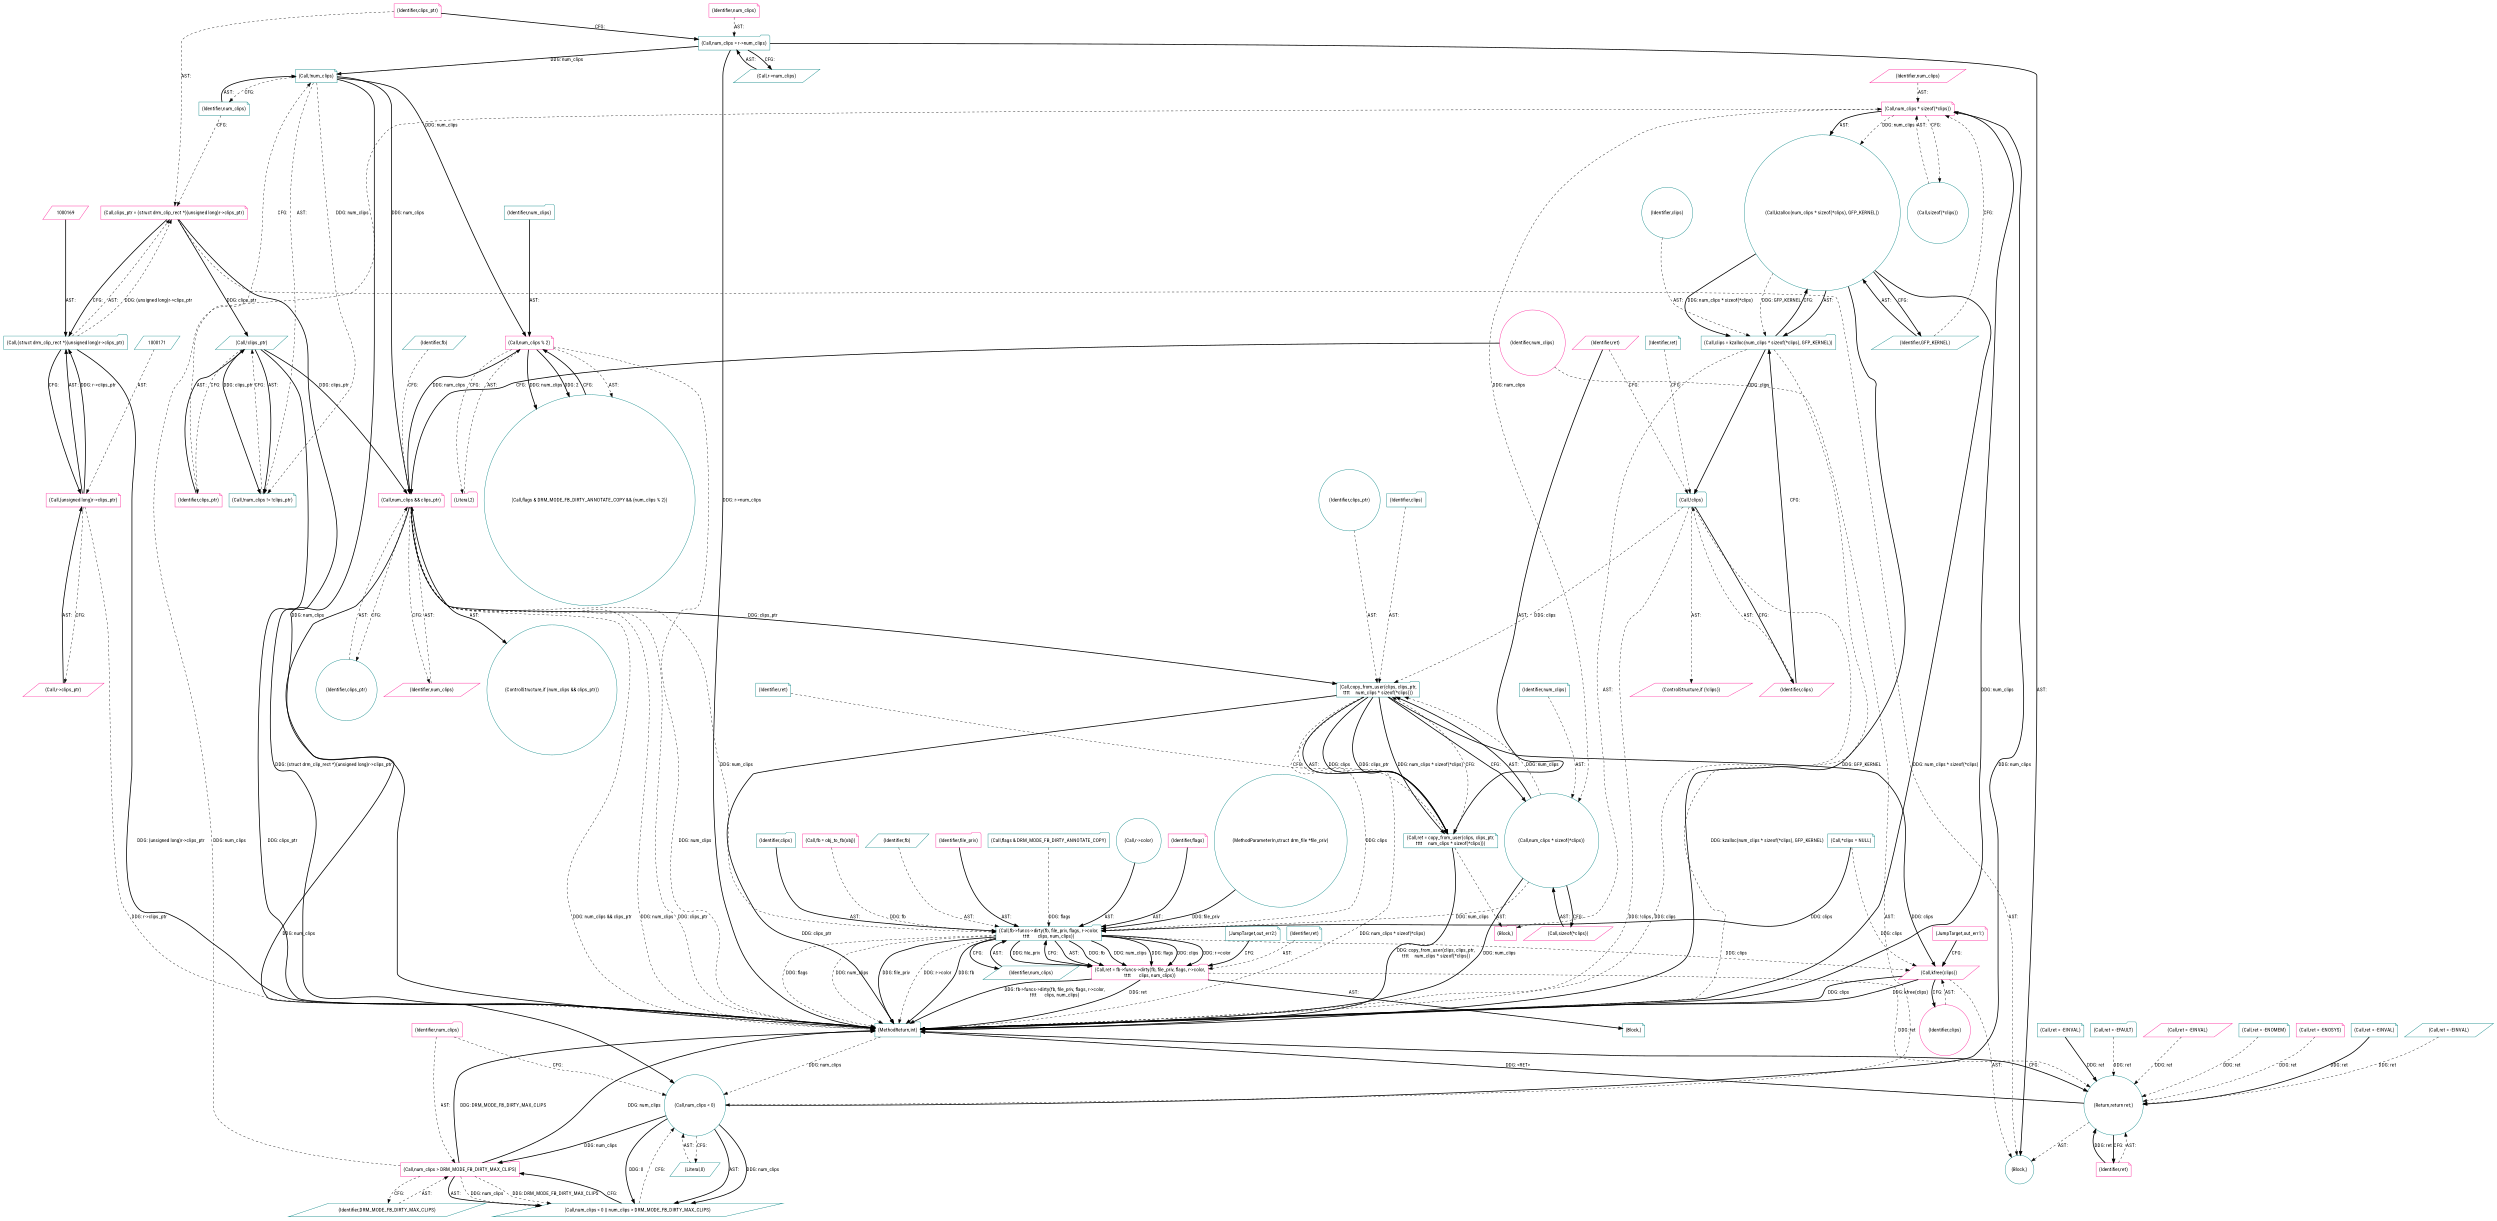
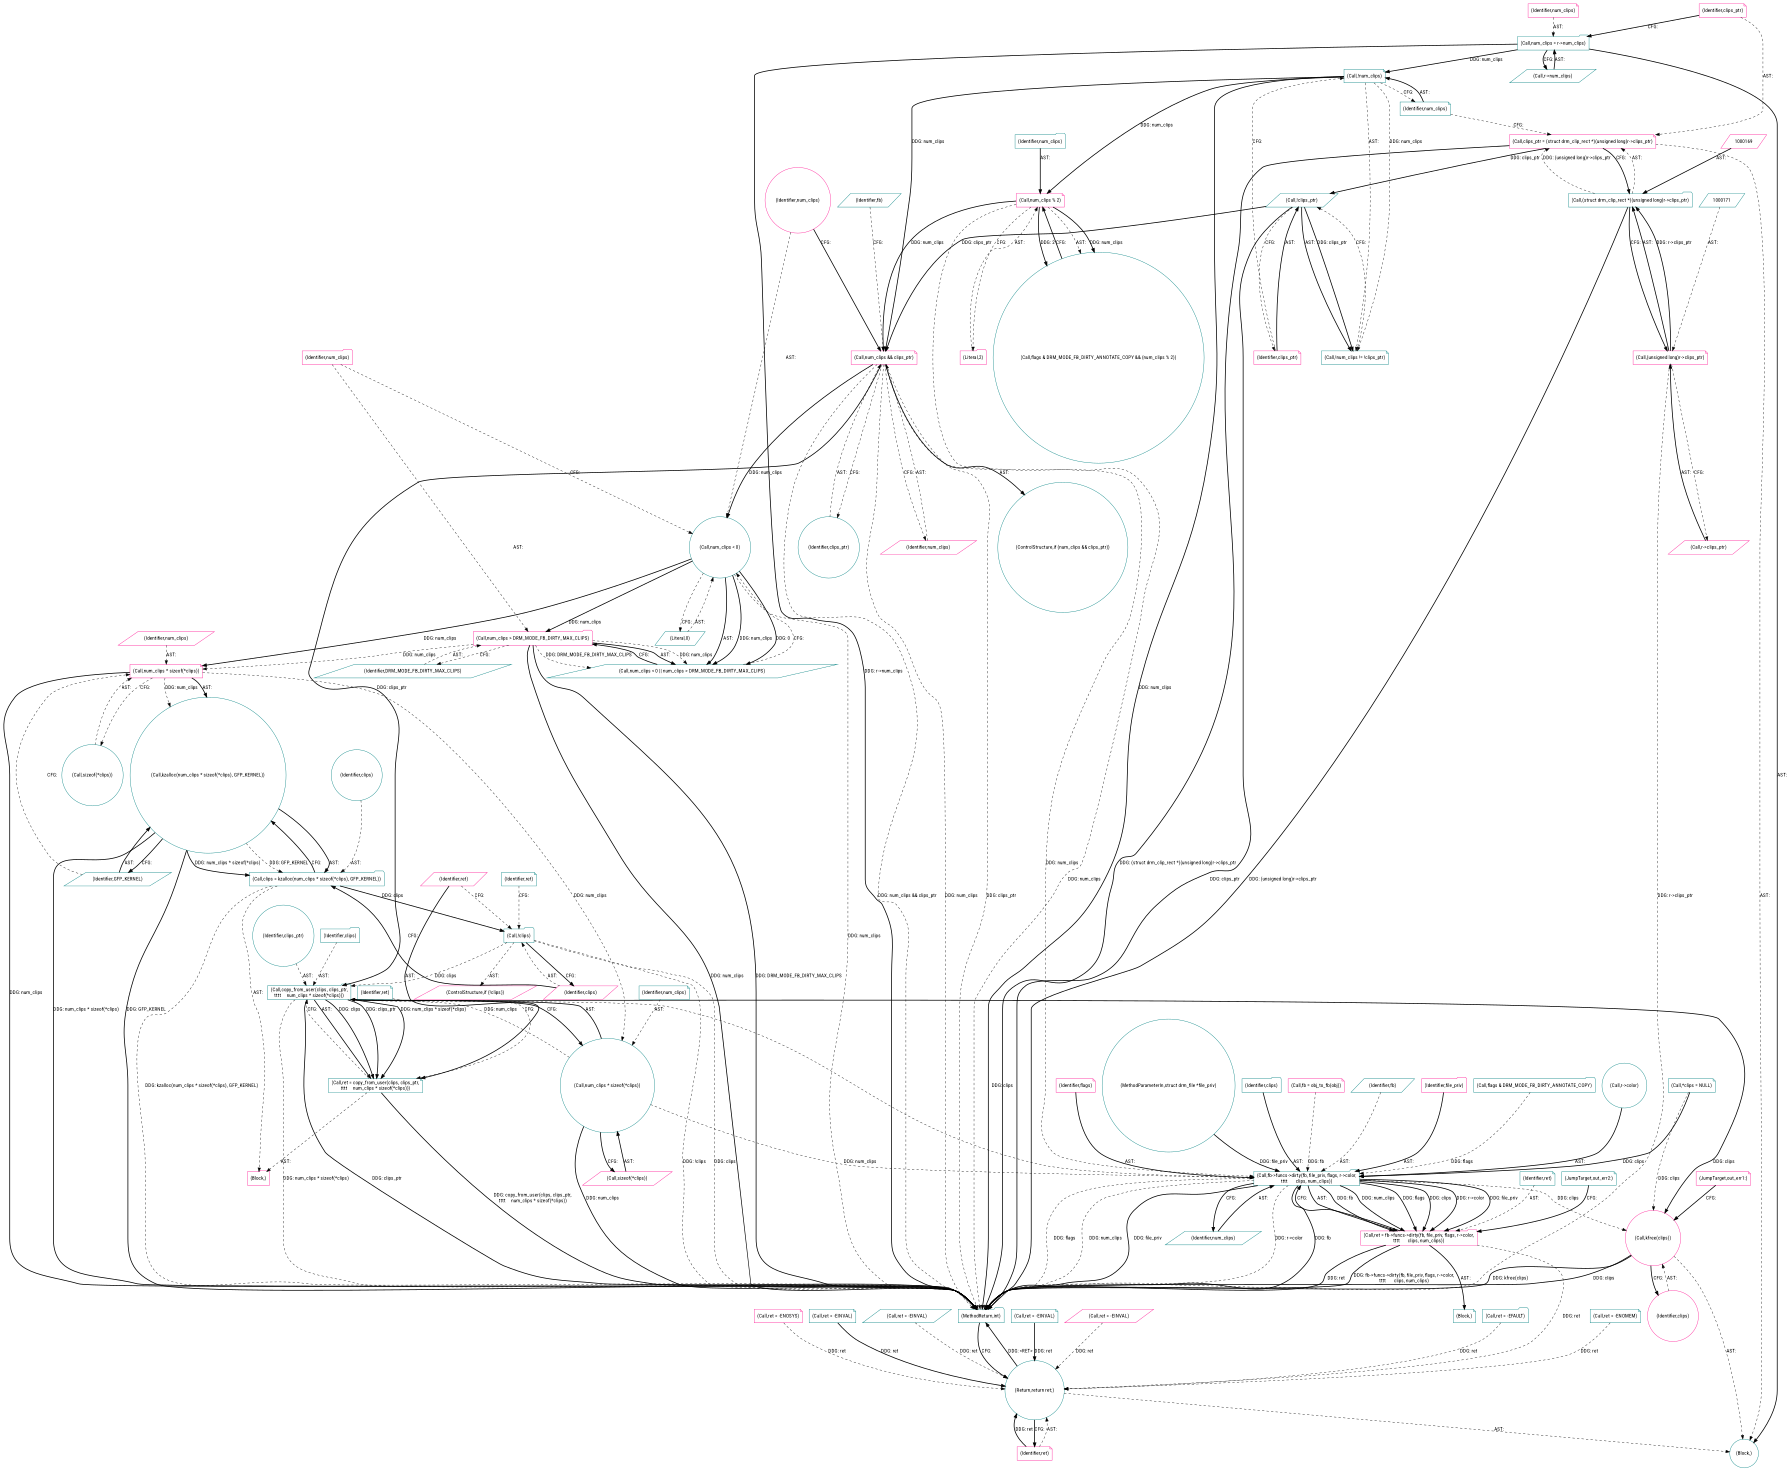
  digraph {
    fontname="Roboto Condensed"
    node [color=teal fontname="Roboto Condensed" shape=note]
    edge [fontname="Roboto Condensed" style=bold]
    n1 [color=deeppink label="(Call,num_clips * sizeof(*clips))"]
    n2 [label="(Call,kzalloc(num_clips * sizeof(*clips), GFP_KERNEL))" shape=circle]
    n3 [label="(Call,num_clips * sizeof(*clips))" shape=circle]
    n4 [label="(MethodReturn,int)" shape=folder]
    n5 [label="(Call,sizeof(*clips))" shape=circle]
    n6 [label="(Call,clips = kzalloc(num_clips * sizeof(*clips), GFP_KERNEL))" shape=folder]
    n7 [label="(Identifier,GFP_KERNEL)" shape=parallelogram]
    n8 [label="(Call,copy_from_user(clips, clips_ptr,\n\t\t\t\t     num_clips * sizeof(*clips)))" shape=folder]
    n9 [label="(Call,fb->funcs->dirty(fb, file_priv, flags, r->color,\n\t\t\t\t       clips, num_clips))" shape=folder]
    n10 [color=deeppink label="(Call,sizeof(*clips))" shape=parallelogram]
    n11 [label="(Return,return ret;)" shape=circle]
    n12 [label="(Call,num_clips < 0)" shape=circle]
    n13 [color=deeppink label="(Call,num_clips > DRM_MODE_FB_DIRTY_MAX_CLIPS)" shape=folder]
    n14 [label="(Call,num_clips < 0 || num_clips > DRM_MODE_FB_DIRTY_MAX_CLIPS)" shape=parallelogram]
    n15 [label="(Literal,0)" shape=parallelogram]
    n16 [label="(Identifier,DRM_MODE_FB_DIRTY_MAX_CLIPS)" shape=parallelogram]
    n17 [color=deeppink label="(Call,num_clips && clips_ptr)"]
    n18 [label="(ControlStructure,if (num_clips && clips_ptr))" shape=circle]
    n19 [color=deeppink label="(Identifier,num_clips)" shape=parallelogram]
    n20 [label="(Identifier,clips_ptr)" shape=circle]
    n21 [label="(Call,ret = copy_from_user(clips, clips_ptr,\n\t\t\t\t     num_clips * sizeof(*clips)))"]
-   n22 [color=deeppink label="(Call,kfree(clips))" shape=parallelogram]
+   n22 [color=deeppink label="(Call,kfree(clips))" shape=circle]
    n23 [color=deeppink label="(Call,ret = fb->funcs->dirty(fb, file_priv, flags, r->color,\n\t\t\t\t       clips, num_clips))" shape=folder]
    n24 [label="(Identifier,num_clips)" shape=parallelogram]
    n25 [label="(Call,!num_clips)"]
    n26 [color=deeppink label="(Call,num_clips % 2)"]
    n27 [label="(Identifier,num_clips)"]
    n28 [label="(Call,!num_clips != !clips_ptr)"]
    n29 [label="(Call,flags & DRM_MODE_FB_DIRTY_ANNOTATE_COPY && (num_clips % 2))" shape=circle]
    n30 [color=deeppink label="(Literal,2)" shape=folder]
    n31 [color=deeppink label="(Call,clips_ptr = (struct drm_clip_rect *)(unsigned long)r->clips_ptr)"]
    n32 [label="(Call,!clips_ptr)" shape=parallelogram]
    n33 [label="(Call,num_clips = r->num_clips)" shape=folder]
    n34 [label="(Block,)" shape=circle]
    n35 [label="(Call,r->num_clips)" shape=parallelogram]
    n36 [color=deeppink label="(Identifier,clips_ptr)"]
    n37 [label="(Call,(struct drm_clip_rect *)(unsigned long)r->clips_ptr)" shape=folder]
    n38 [color=deeppink label="(Call,(unsigned long)r->clips_ptr)"]
    n39 [color=deeppink label="(Call,r->clips_ptr)" shape=parallelogram]
    n40 [label="(Call,!clips)" shape=folder]
    n41 [color=deeppink label="(Block,)" shape=folder]
    n42 [color=deeppink label="(ControlStructure,if (!clips))" shape=parallelogram]
    n43 [color=deeppink label="(Identifier,clips)" shape=parallelogram]
    n44 [color=deeppink label="(Identifier,clips)" shape=circle]
    n45 [label="(Block,)"]
    n46 [color=deeppink label="(Identifier,ret)"]
    n47 [label="(Call,ret = -EINVAL)"]
    n48 [color=deeppink label="(Call,fb = obj_to_fb(obj))"]
    n49 [label="(Call,ret = -EFAULT)" shape=folder]
    n50 [color=deeppink label="(Call,ret = -EINVAL)" shape=parallelogram]
    n51 [label="(Identifier,fb)" shape=parallelogram]
    n52 [label="(Identifier,clips)" shape=folder]
    n53 [label="(Identifier,ret)"]
    n54 [label="(Call,ret = -ENOMEM)"]
    n55 [label="(Identifier,fb)" shape=parallelogram]
    n56 [color=deeppink label="(Identifier,num_clips)" shape=folder]
    n57 [label="(Identifier,num_clips)" shape=folder]
    n58 [color=deeppink label="(JumpTarget,out_err1:)"]
    n59 [color=deeppink label="(Identifier,ret)" shape=parallelogram]
    n60 [label="(Identifier,num_clips)"]
    n61 [color=deeppink label="(Identifier,num_clips)" shape=parallelogram]
    n62 [label="(Identifier,clips)" shape=circle]
    n63 [label="(Identifier,clips_ptr)" shape=circle]
    n64 [color=deeppink label="(Identifier,file_priv)" shape=folder]
    n65 [label="(Call,flags & DRM_MODE_FB_DIRTY_ANNOTATE_COPY)" shape=folder]
    n66 [color=deeppink label="(Identifier,num_clips)"]
    n67 [label="(Call,r->color)" shape=circle]
    n68 [label="(Call,*clips = NULL)"]
    n69 [label="(Identifier,ret)"]
    n70 [color=deeppink label="(Identifier,flags)"]
    n71 [label="(Identifier,ret)"]
    n72 [label="(MethodParameterIn,struct drm_file *file_priv)" shape=circle]
    n73 [color=deeppink label="(Call,ret = -ENOSYS)"]
    n74 [label="(Call,ret = -EINVAL)"]
    n75 [label="(JumpTarget,out_err2:)"]
    n76 [color=deeppink label="(Identifier,clips_ptr)"]
    n77 [label="(Identifier,clips)" shape=folder]
    n78 [label="(Call,ret = -EINVAL)" shape=parallelogram]
    n79 [color=deeppink label="(Identifier,num_clips)" shape=circle]
    1000169 [color=deeppink shape=parallelogram]
    1000171 [shape=parallelogram]
    n1 -> n2 [label="AST: "]
    n1 -> n2 [label="DDG: num_clips" style=dashed]
    n1 -> n3 [label="DDG: num_clips" style=dashed]
    n1 -> n4 [label="DDG: num_clips"]
    n1 -> n5 [label="CFG: " style=dashed]
    n2 -> n4 [label="DDG: GFP_KERNEL"]
    n2 -> n4 [label="DDG: num_clips * sizeof(*clips)"]
    n2 -> n6 [label="AST: "]
    n2 -> n6 [label="DDG: num_clips * sizeof(*clips)"]
    n2 -> n6 [label="DDG: GFP_KERNEL" style=dashed]
    n2 -> n7 [label="CFG: "]
    n3 -> n4 [label="DDG: num_clips"]
    n3 -> n8 [label="AST: "]
    n3 -> n8 [label="DDG: num_clips" style=dashed]
    n3 -> n9 [label="DDG: num_clips" style=dashed]
    n3 -> n10 [label="CFG: "]
    n4 -> n11 [label="CFG: "]
    n5 -> n1 [label="AST: " style=dashed]
    n6 -> n2 [label="CFG: "]
    n6 -> n4 [label="DDG: kzalloc(num_clips * sizeof(*clips), GFP_KERNEL)" style=dashed]
    n6 -> n40 [label="DDG: clips"]
    n6 -> n41 [label="AST: " style=dashed]
    n7 -> n1 [label="CFG: " style=dashed]
    n7 -> n2 [label="AST: "]
    n8 -> n3 [label="CFG: "]
    n8 -> n4 [label="DDG: num_clips * sizeof(*clips)" style=dashed]
    n8 -> n4 [label="DDG: clips_ptr"]
    n8 -> n9 [label="DDG: clips" style=dashed]
    n8 -> n21 [label="AST: "]
    n8 -> n21 [label="DDG: clips"]
    n8 -> n21 [label="DDG: clips_ptr"]
    n8 -> n21 [label="DDG: num_clips * sizeof(*clips)"]
    n8 -> n22 [label="DDG: clips"]
    n9 -> n4 [label="DDG: flags" style=dashed]
    n9 -> n4 [label="DDG: num_clips" style=dashed]
    n9 -> n4 [label="DDG: file_priv"]
    n9 -> n4 [label="DDG: r->color" style=dashed]
    n9 -> n4 [label="DDG: fb"]
    n9 -> n22 [label="DDG: clips" style=dashed]
    n9 -> n23 [label="AST: "]
    n9 -> n23 [label="DDG: fb"]
    n9 -> n23 [label="DDG: num_clips"]
    n9 -> n23 [label="DDG: flags"]
    n9 -> n23 [label="DDG: clips"]
    n9 -> n23 [label="DDG: r->color"]
    n9 -> n23 [label="DDG: file_priv"]
    n9 -> n24 [label="CFG: "]
    n10 -> n3 [label="AST: "]
    n11 -> n4 [label="DDG: <RET>"]
    n11 -> n34 [label="AST: " style=dashed]
    n11 -> n46 [label="CFG: "]
    n12 -> n1 [label="DDG: num_clips"]
-   n4 -> n12 [label="DDG: num_clips" style=dashed]
+   n12 -> n4 [label="DDG: num_clips" style=dashed]
    n12 -> n13 [label="DDG: num_clips"]
    n12 -> n14 [label="AST: "]
    n12 -> n14 [label="DDG: num_clips"]
    n12 -> n14 [label="DDG: 0"]
    n12 -> n15 [label="CFG: " style=dashed]
    n13 -> n1 [label="DDG: num_clips" style=dashed]
    n13 -> n4 [label="DDG: num_clips"]
    n13 -> n4 [label="DDG: DRM_MODE_FB_DIRTY_MAX_CLIPS"]
    n13 -> n14 [label="AST: "]
    n13 -> n14 [label="DDG: num_clips" style=dashed]
    n13 -> n14 [label="DDG: DRM_MODE_FB_DIRTY_MAX_CLIPS" style=dashed]
    n13 -> n16 [label="CFG: " style=dashed]
    n14 -> n12 [label="CFG: " style=dashed]
    n14 -> n13 [label="CFG: "]
    n15 -> n12 [label="AST: " style=dashed]
    n16 -> n13 [label="AST: " style=dashed]
    n17 -> n4 [label="DDG: num_clips && clips_ptr" style=dashed]
    n17 -> n4 [label="DDG: num_clips" style=dashed]
    n17 -> n4 [label="DDG: clips_ptr" style=dashed]
    n17 -> n8 [label="DDG: clips_ptr"]
    n17 -> n9 [label="DDG: num_clips" style=dashed]
    n17 -> n12 [label="DDG: num_clips"]
    n17 -> n18 [label="AST: "]
    n17 -> n19 [label="CFG: " style=dashed]
    n17 -> n20 [label="CFG: " style=dashed]
    n19 -> n17 [label="AST: " style=dashed]
    n20 -> n17 [label="AST: " style=dashed]
    n21 -> n4 [label="DDG: copy_from_user(clips, clips_ptr,\n\t\t\t\t     num_clips * sizeof(*clips))"]
    n21 -> n8 [label="CFG: " style=dashed]
    n21 -> n41 [label="AST: " style=dashed]
    n22 -> n4 [label="DDG: clips"]
    n22 -> n4 [label="DDG: kfree(clips)"]
    n22 -> n34 [label="AST: " style=dashed]
    n22 -> n44 [label="CFG: "]
    n23 -> n4 [label="DDG: fb->funcs->dirty(fb, file_priv, flags, r->color,\n\t\t\t\t       clips, num_clips)"]
    n23 -> n4 [label="DDG: ret"]
    n23 -> n9 [label="CFG: "]
    n23 -> n11 [label="DDG: ret" style=dashed]
    n23 -> n45 [label="AST: "]
    n24 -> n9 [label="AST: "]
    n25 -> n4 [label="DDG: num_clips"]
    n25 -> n17 [label="DDG: num_clips"]
    n25 -> n26 [label="DDG: num_clips"]
    n25 -> n27 [label="CFG: " style=dashed]
    n25 -> n28 [label="AST: " style=dashed]
    n25 -> n28 [label="DDG: num_clips" style=dashed]
    n26 -> n4 [label="DDG: num_clips" style=dashed]
    n26 -> n17 [label="DDG: num_clips"]
    n26 -> n29 [label="AST: " style=dashed]
    n26 -> n29 [label="DDG: num_clips"]
    n26 -> n29 [label="DDG: 2"]
    n26 -> n30 [label="CFG: " style=dashed]
    n27 -> n25 [label="AST: "]
    n27 -> n31 [label="CFG: " style=dashed]
    n28 -> n32 [label="CFG: " style=dashed]
    n29 -> n26 [label="CFG: "]
    n30 -> n26 [label="AST: " style=dashed]
    n31 -> n4 [label="DDG: (struct drm_clip_rect *)(unsigned long)r->clips_ptr"]
    n31 -> n32 [label="DDG: clips_ptr"]
    n31 -> n34 [label="AST: " style=dashed]
    n31 -> n37 [label="CFG: "]
    n32 -> n4 [label="DDG: clips_ptr"]
    n32 -> n17 [label="DDG: clips_ptr"]
    n32 -> n28 [label="AST: "]
    n32 -> n28 [label="DDG: clips_ptr"]
    n32 -> n36 [label="CFG: " style=dashed]
    n33 -> n4 [label="DDG: r->num_clips"]
    n33 -> n25 [label="DDG: num_clips"]
    n33 -> n34 [label="AST: "]
    n33 -> n35 [label="CFG: "]
    n35 -> n33 [label="AST: "]
    n36 -> n25 [label="CFG: " style=dashed]
    n36 -> n32 [label="AST: "]
    n37 -> n4 [label="DDG: (unsigned long)r->clips_ptr"]
    n37 -> n31 [label="AST: " style=dashed]
    n37 -> n31 [label="DDG: (unsigned long)r->clips_ptr" style=dashed]
    n37 -> n38 [label="CFG: "]
    n38 -> n4 [label="DDG: r->clips_ptr" style=dashed]
    n38 -> n37 [label="AST: "]
    n38 -> n37 [label="DDG: r->clips_ptr"]
    n38 -> n39 [label="CFG: " style=dashed]
    n39 -> n38 [label="AST: "]
    n40 -> n4 [label="DDG: !clips" style=dashed]
    n40 -> n4 [label="DDG: clips" style=dashed]
    n40 -> n8 [label="DDG: clips" style=dashed]
    n40 -> n42 [label="AST: " style=dashed]
    n40 -> n43 [label="CFG: "]
    n43 -> n6 [label="CFG: "]
    n43 -> n40 [label="AST: " style=dashed]
    n44 -> n22 [label="AST: " style=dashed]
    n46 -> n11 [label="AST: " style=dashed]
    n46 -> n11 [label="DDG: ret"]
    n47 -> n11 [label="DDG: ret"]
    n48 -> n9 [label="DDG: fb" style=dashed]
    n49 -> n11 [label="DDG: ret" style=dashed]
    n50 -> n11 [label="DDG: ret" style=dashed]
    n51 -> n9 [label="AST: " style=dashed]
    n52 -> n8 [label="AST: " style=dashed]
    n53 -> n40 [label="CFG: " style=dashed]
    n54 -> n11 [label="DDG: ret" style=dashed]
    n55 -> n17 [label="CFG: " style=dashed]
    n56 -> n12 [label="CFG: " style=dashed]
    n56 -> n13 [label="AST: " style=dashed]
    n57 -> n26 [label="AST: "]
    n58 -> n22 [label="CFG: "]
    n59 -> n21 [label="AST: "]
    n59 -> n40 [label="CFG: " style=dashed]
    n60 -> n3 [label="AST: " style=dashed]
    n61 -> n1 [label="AST: " style=dashed]
    n62 -> n6 [label="AST: " style=dashed]
    n63 -> n8 [label="AST: " style=dashed]
    n64 -> n9 [label="AST: "]
    n65 -> n9 [label="DDG: flags" style=dashed]
    n66 -> n33 [label="AST: " style=dashed]
    n67 -> n9 [label="AST: "]
    n68 -> n9 [label="DDG: clips"]
    n68 -> n22 [label="DDG: clips" style=dashed]
    n69 -> n23 [label="AST: " style=dashed]
    n70 -> n9 [label="AST: "]
    n71 -> n21 [label="CFG: " style=dashed]
    n72 -> n9 [label="DDG: file_priv"]
    n73 -> n11 [label="DDG: ret" style=dashed]
    n74 -> n11 [label="DDG: ret"]
    n75 -> n23 [label="CFG: "]
    n76 -> n31 [label="AST: " style=dashed]
    n76 -> n33 [label="CFG: "]
    n77 -> n9 [label="AST: "]
    n78 -> n11 [label="DDG: ret" style=dashed]
    n79 -> n12 [label="AST: " style=dashed]
    n79 -> n17 [label="CFG: "]
    1000169 -> n37 [label="AST: "]
    1000171 -> n38 [label="AST: " style=dashed]
  }
